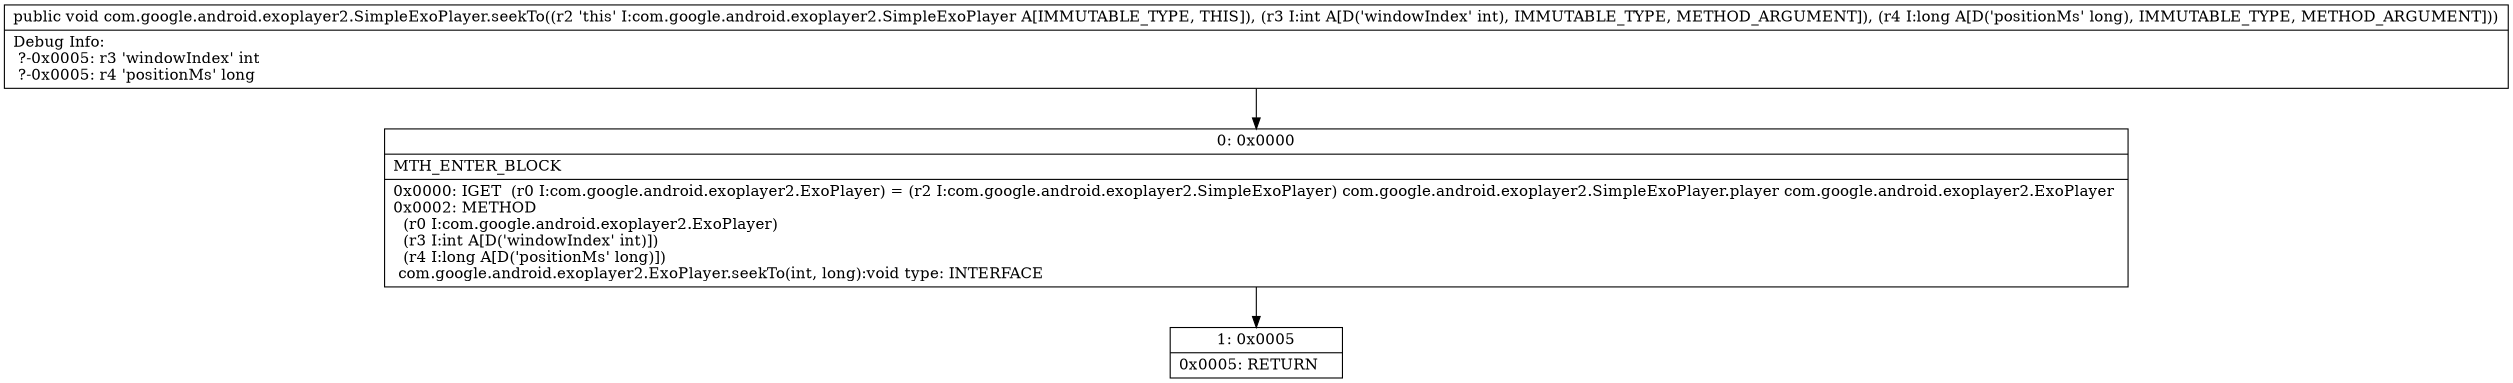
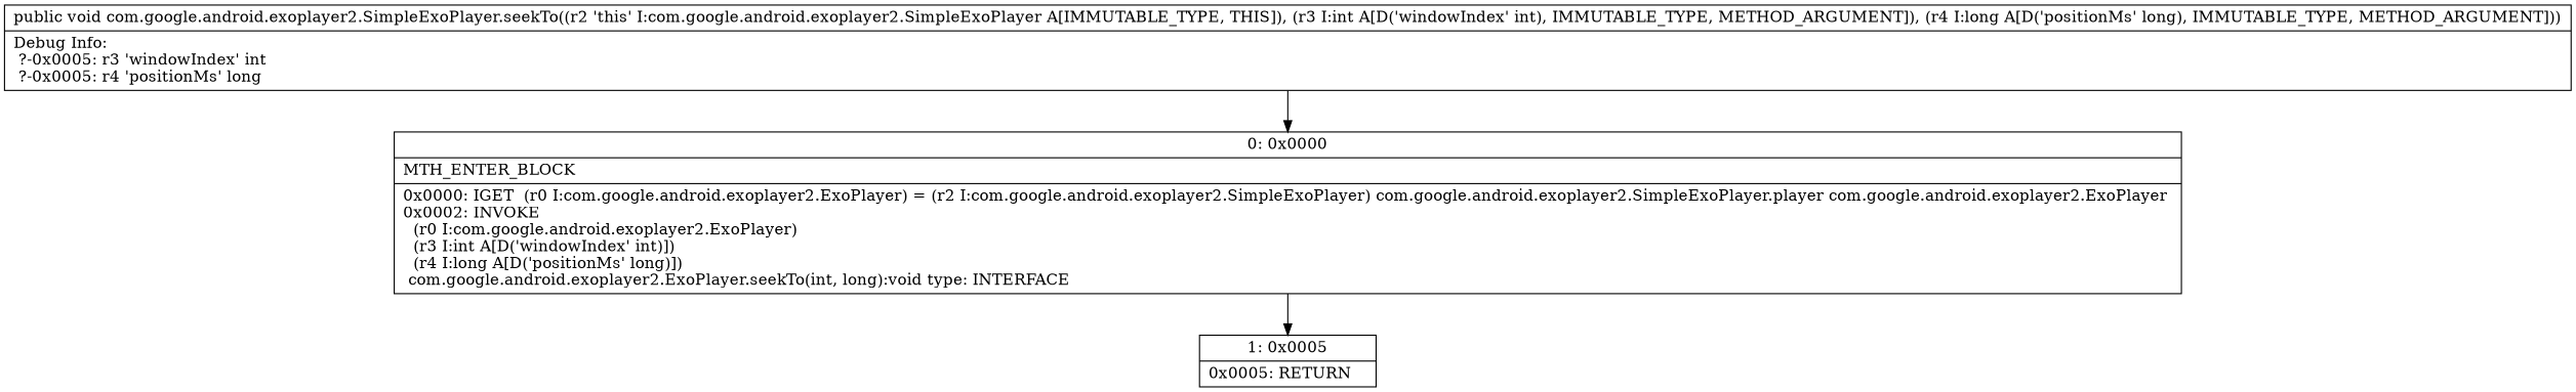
  digraph {
    node [shape=record]
-   n1 [label="{0\:\ 0x0000|MTH_ENTER_BLOCK\l|0x0000: IGET  (r0 I:com.google.android.exoplayer2.ExoPlayer) = (r2 I:com.google.android.exoplayer2.SimpleExoPlayer) com.google.android.exoplayer2.SimpleExoPlayer.player com.google.android.exoplayer2.ExoPlayer \l0x0002: METHOD  \l  (r0 I:com.google.android.exoplayer2.ExoPlayer)\l  (r3 I:int A[D('windowIndex' int)])\l  (r4 I:long A[D('positionMs' long)])\l com.google.android.exoplayer2.ExoPlayer.seekTo(int, long):void type: INTERFACE \l}"]
+   n1 [label="{0\:\ 0x0000|MTH_ENTER_BLOCK\l|0x0000: IGET  (r0 I:com.google.android.exoplayer2.ExoPlayer) = (r2 I:com.google.android.exoplayer2.SimpleExoPlayer) com.google.android.exoplayer2.SimpleExoPlayer.player com.google.android.exoplayer2.ExoPlayer \l0x0002: INVOKE  \l  (r0 I:com.google.android.exoplayer2.ExoPlayer)\l  (r3 I:int A[D('windowIndex' int)])\l  (r4 I:long A[D('positionMs' long)])\l com.google.android.exoplayer2.ExoPlayer.seekTo(int, long):void type: INTERFACE \l}"]
    n2 [label="{1\:\ 0x0005|0x0005: RETURN   \l}"]
    n3 [label="{public void com.google.android.exoplayer2.SimpleExoPlayer.seekTo((r2 'this' I:com.google.android.exoplayer2.SimpleExoPlayer A[IMMUTABLE_TYPE, THIS]), (r3 I:int A[D('windowIndex' int), IMMUTABLE_TYPE, METHOD_ARGUMENT]), (r4 I:long A[D('positionMs' long), IMMUTABLE_TYPE, METHOD_ARGUMENT]))  | Debug Info:\l  ?\-0x0005: r3 'windowIndex' int\l  ?\-0x0005: r4 'positionMs' long\l}"]
    n1 -> n2
    n3 -> n1
  }
